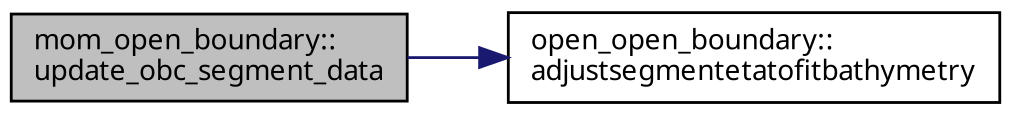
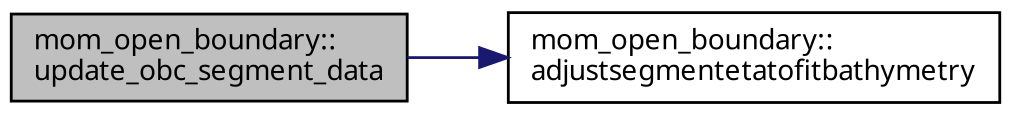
  digraph {
    rankdir=LR
    fontname="Noto Sans"
    node [color=black fontname="Noto Sans" fontsize=10 shape=record style=filled]
    n1 [fillcolor=grey75 fontcolor=black height=0.2 label="mom_open_boundary::\lupdate_obc_segment_data" width=0.4]
-   n2 [fillcolor=white height=0.2 label="open_open_boundary::\ladjustsegmentetatofitbathymetry" width=0.4]
+   n2 [fillcolor=white height=0.2 label="mom_open_boundary::\ladjustsegmentetatofitbathymetry" width=0.4]
    n1 -> n2 [color=midnightblue fontname="Noto Sans" fontsize=10 labelfontname=Helvetica labelfontsize=10 style=solid]
  }
